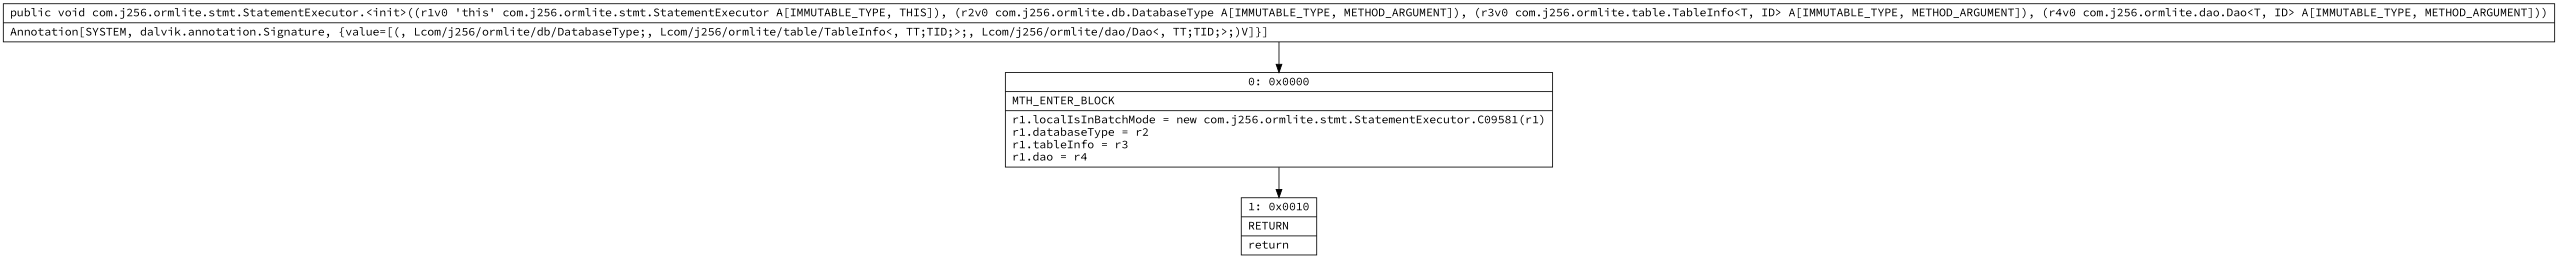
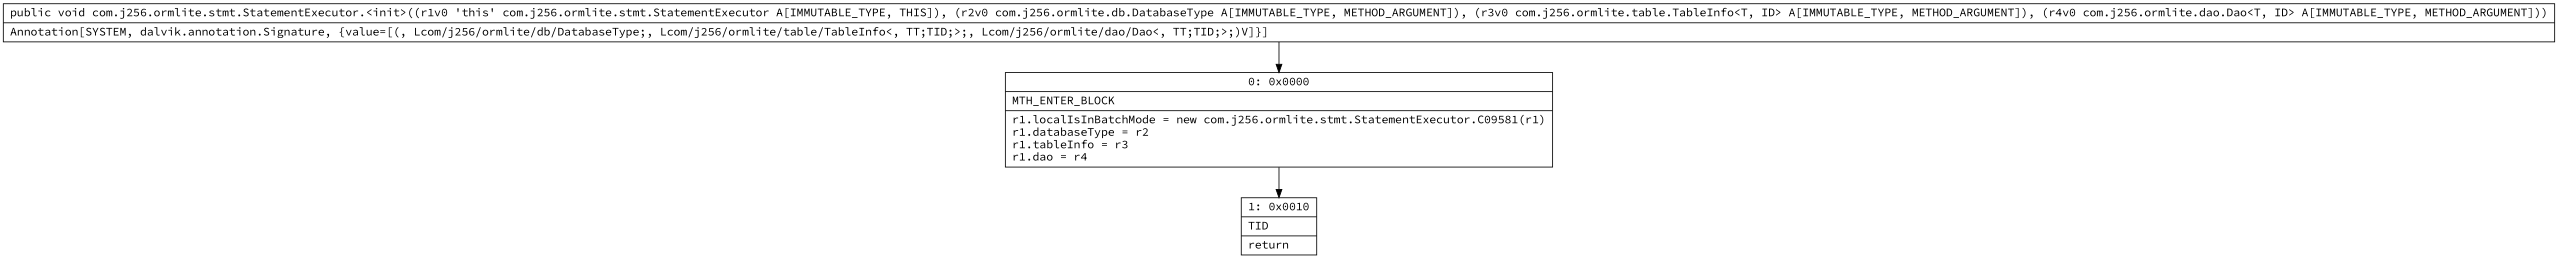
  digraph {
    fontname="Source Code Pro"
    node [shape=record fontname="Source Code Pro"]
    edge [fontname="Source Code Pro"]
    n1 [label="{0\:\ 0x0000|MTH_ENTER_BLOCK\l|r1.localIsInBatchMode = new com.j256.ormlite.stmt.StatementExecutor.C09581(r1)\lr1.databaseType = r2\lr1.tableInfo = r3\lr1.dao = r4\l}"]
-   n2 [label="{1\:\ 0x0010|RETURN\l|return\l}"]
+   n2 [label="{1\:\ 0x0010|TID\l|return\l}"]
    n3 [label="{public void com.j256.ormlite.stmt.StatementExecutor.\<init\>((r1v0 'this' com.j256.ormlite.stmt.StatementExecutor A[IMMUTABLE_TYPE, THIS]), (r2v0 com.j256.ormlite.db.DatabaseType A[IMMUTABLE_TYPE, METHOD_ARGUMENT]), (r3v0 com.j256.ormlite.table.TableInfo\<T, ID\> A[IMMUTABLE_TYPE, METHOD_ARGUMENT]), (r4v0 com.j256.ormlite.dao.Dao\<T, ID\> A[IMMUTABLE_TYPE, METHOD_ARGUMENT]))  | Annotation[SYSTEM, dalvik.annotation.Signature, \{value=[(, Lcom\/j256\/ormlite\/db\/DatabaseType;, Lcom\/j256\/ormlite\/table\/TableInfo\<, TT;TID;\>;, Lcom\/j256\/ormlite\/dao\/Dao\<, TT;TID;\>;)V]\}]\l}"]
    n1 -> n2
    n3 -> n1
  }
